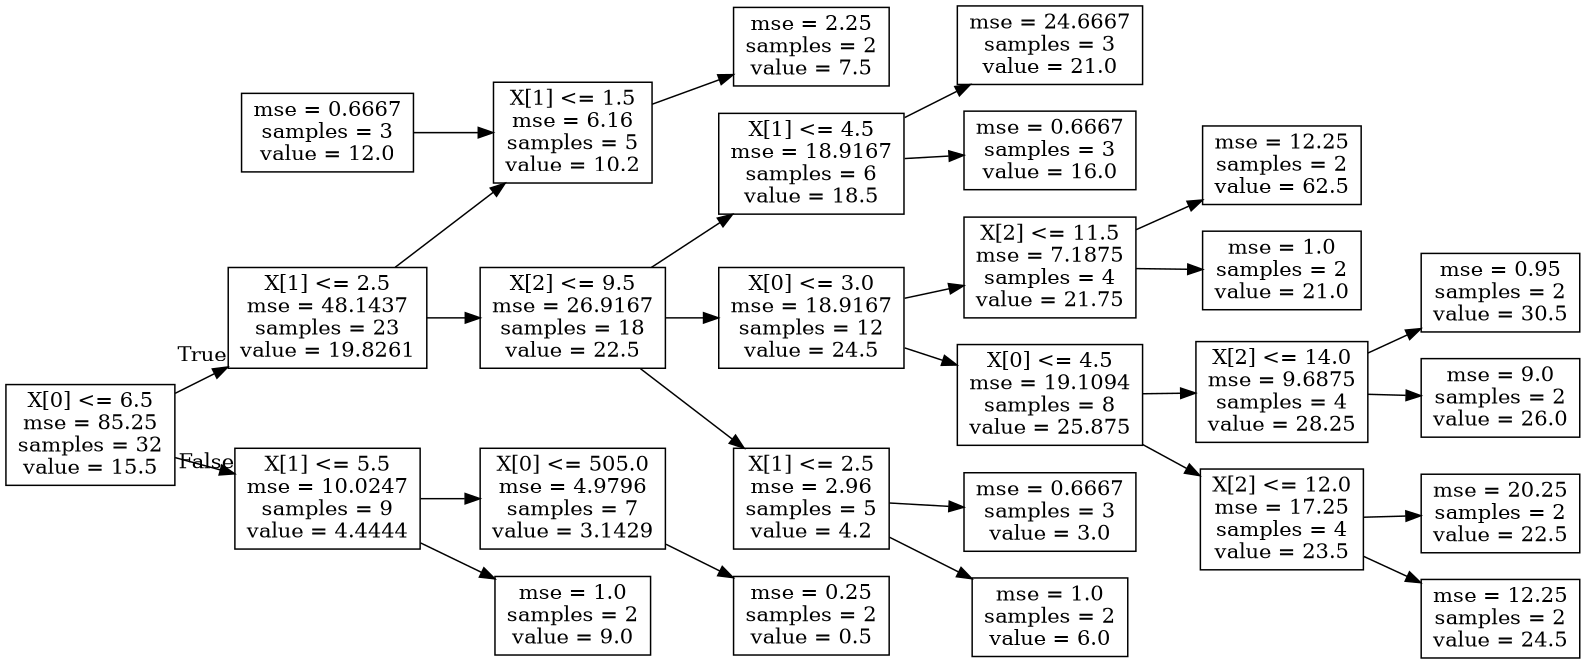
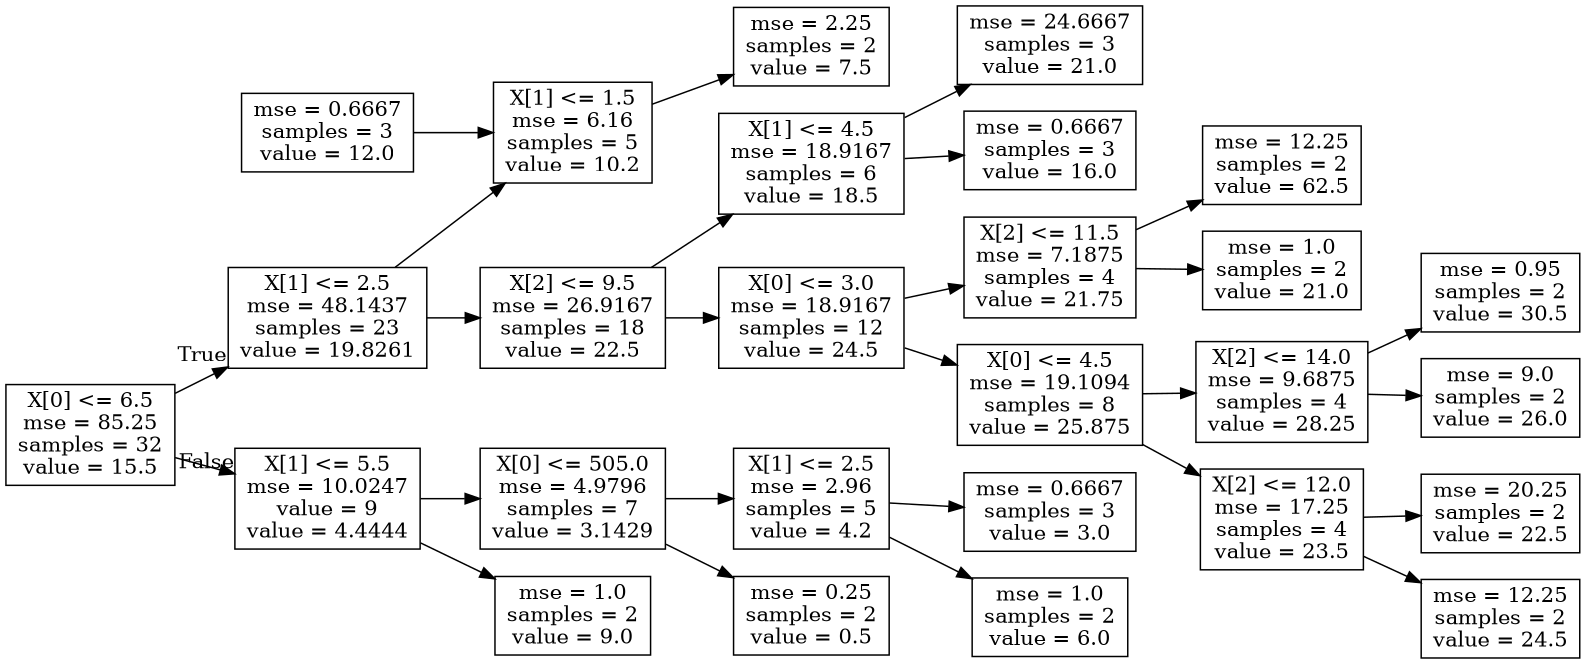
  digraph {
    rankdir=LR
    node [shape=box]
    n1 [label="X[0] <= 6.5\nmse = 85.25\nsamples = 32\nvalue = 15.5"]
    n2 [label="X[1] <= 2.5\nmse = 48.1437\nsamples = 23\nvalue = 19.8261"]
-   n3 [label="X[1] <= 5.5\nmse = 10.0247\nsamples = 9\nvalue = 4.4444"]
+   n3 [label="X[1] <= 5.5\nmse = 10.0247\nvalue = 9\nvalue = 4.4444"]
    n4 [label="X[1] <= 1.5\nmse = 6.16\nsamples = 5\nvalue = 10.2"]
    n5 [label="X[2] <= 9.5\nmse = 26.9167\nsamples = 18\nvalue = 22.5"]
    n6 [label="X[0] <= 505.0\nmse = 4.9796\nsamples = 7\nvalue = 3.1429"]
    n7 [label="mse = 1.0\nsamples = 2\nvalue = 9.0"]
    n8 [label="mse = 2.25\nsamples = 2\nvalue = 7.5"]
    n9 [label="X[1] <= 4.5\nmse = 18.9167\nsamples = 6\nvalue = 18.5"]
    n10 [label="X[0] <= 3.0\nmse = 18.9167\nsamples = 12\nvalue = 24.5"]
    n11 [label="mse = 0.6667\nsamples = 3\nvalue = 12.0"]
    n12 [label="mse = 24.6667\nsamples = 3\nvalue = 21.0"]
    n13 [label="mse = 0.6667\nsamples = 3\nvalue = 16.0"]
    n14 [label="X[2] <= 11.5\nmse = 7.1875\nsamples = 4\nvalue = 21.75"]
    n15 [label="X[0] <= 4.5\nmse = 19.1094\nsamples = 8\nvalue = 25.875"]
    n16 [label="mse = 12.25\nsamples = 2\nvalue = 62.5"]
    n17 [label="mse = 1.0\nsamples = 2\nvalue = 21.0"]
    n18 [label="X[2] <= 14.0\nmse = 9.6875\nsamples = 4\nvalue = 28.25"]
    n19 [label="X[2] <= 12.0\nmse = 17.25\nsamples = 4\nvalue = 23.5"]
    n20 [label="mse = 0.95\nsamples = 2\nvalue = 30.5"]
    n21 [label="mse = 9.0\nsamples = 2\nvalue = 26.0"]
    n22 [label="mse = 20.25\nsamples = 2\nvalue = 22.5"]
    n23 [label="mse = 12.25\nsamples = 2\nvalue = 24.5"]
    n24 [label="X[1] <= 2.5\nmse = 2.96\nsamples = 5\nvalue = 4.2"]
    n25 [label="mse = 0.25\nsamples = 2\nvalue = 0.5"]
    n26 [label="mse = 0.6667\nsamples = 3\nvalue = 3.0"]
    n27 [label="mse = 1.0\nsamples = 2\nvalue = 6.0"]
    n1 -> n2 [headlabel=True labelangle=45 labeldistance=2.5]
    n1 -> n3 [headlabel=False labelangle=-45 labeldistance=2.5]
    n2 -> n4
    n2 -> n5
    n3 -> n6
    n3 -> n7
    n4 -> n8
    n5 -> n9
    n5 -> n10
-   n5 -> n24
+   n6 -> n24
    n6 -> n25
    n9 -> n12
    n9 -> n13
    n10 -> n14
    n10 -> n15
    n11 -> n4
    n14 -> n16
    n14 -> n17
    n15 -> n18
    n15 -> n19
    n18 -> n20
    n18 -> n21
    n19 -> n22
    n19 -> n23
    n24 -> n26
    n24 -> n27
  }
